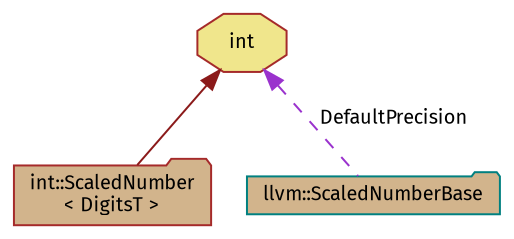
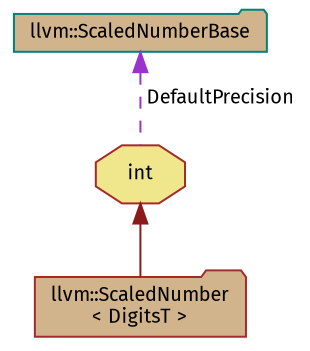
  digraph {
    fontname="Fira Sans"
    node [color=brown fillcolor=tan fontname="Fira Sans" fontsize=10 shape=folder style=filled]
    edge [dir=back fontname="Fira Sans" fontsize=10 labelfontname=Helvetica labelfontsize=10]
-   n1 [fontcolor=black height=0.2 label="int::ScaledNumber\l\< DigitsT \>" width=0.4]
+   n1 [fontcolor=black height=0.2 label="llvm::ScaledNumber\l\< DigitsT \>" width=0.4]
    n2 [color=teal height=0.2 label="llvm::ScaledNumberBase" width=0.4]
    n3 [fillcolor=khaki height=0.2 label=int shape=octagon width=0.4]
    n3 -> n1 [color=firebrick4 style=solid]
-   n3 -> n2 [color=darkorchid3 label=" DefaultPrecision" style=dashed]
+   n2 -> n3 [color=darkorchid3 label=" DefaultPrecision" style=dashed]
  }
